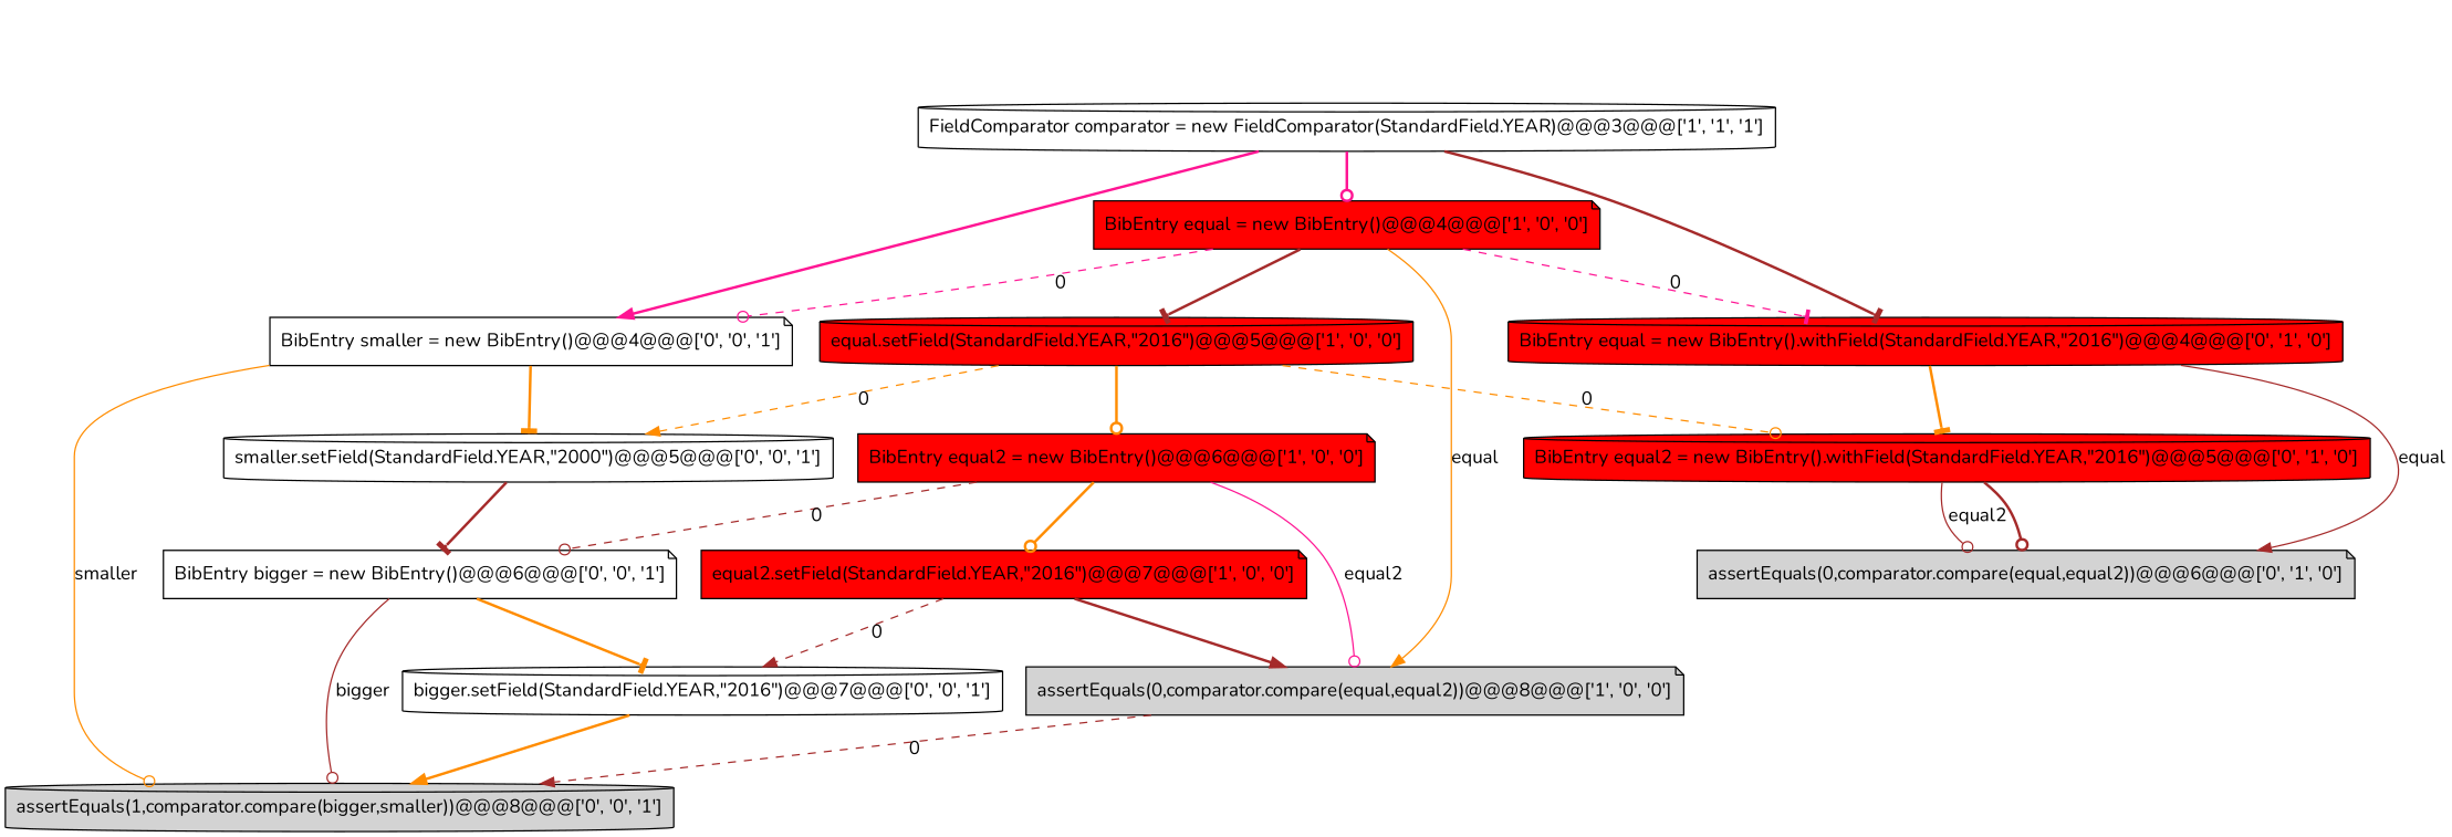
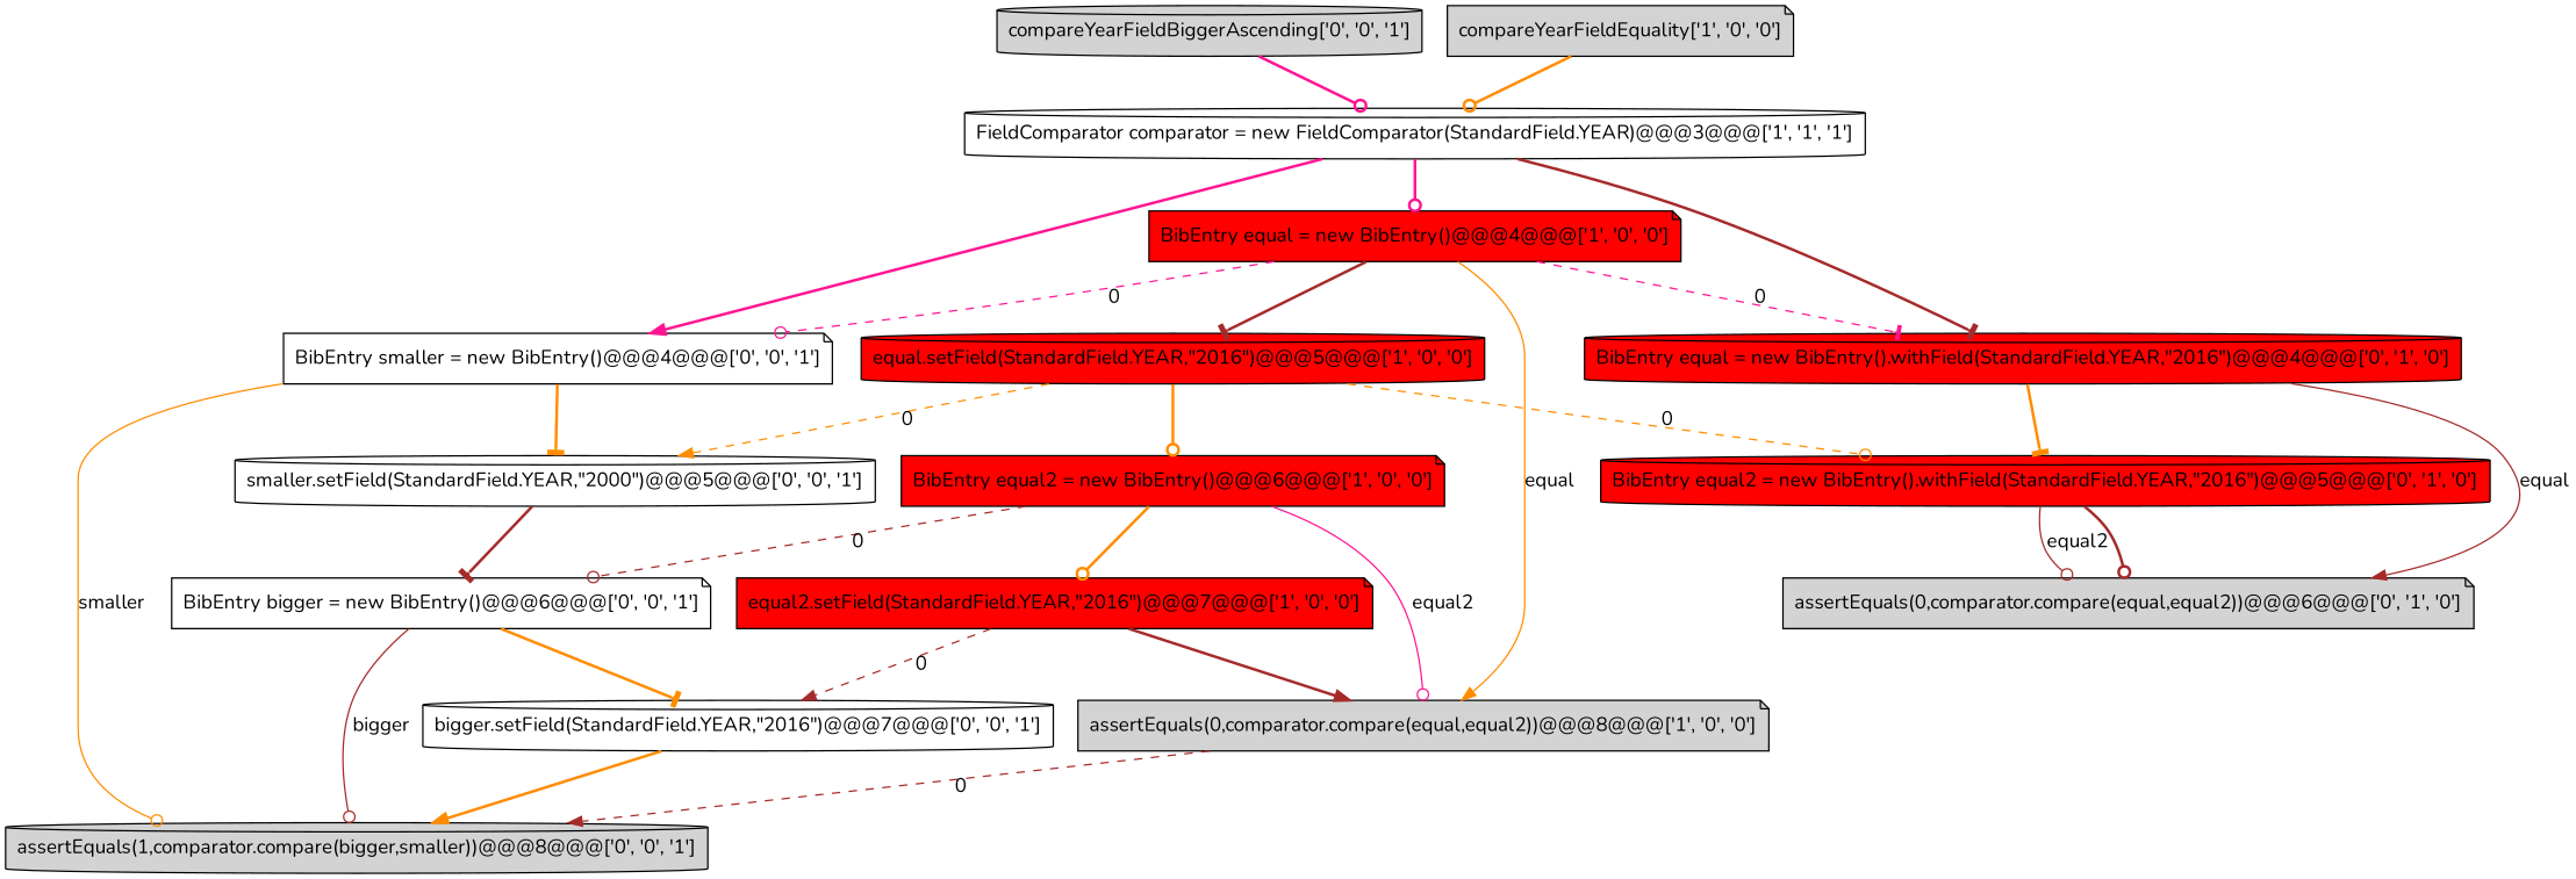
  digraph {
    fontname=Nunito
    node [fillcolor=red fontname=Nunito shape=note style=filled]
    edge [arrowhead=odot color=darkorange fontname=Nunito style=bold]
    n1 [fillcolor=white label="BibEntry smaller = new BibEntry()@@@4@@@['0', '0', '1']"]
    n2 [fillcolor=lightgray label="assertEquals(1,comparator.compare(bigger,smaller))@@@8@@@['0', '0', '1']" shape=cylinder]
    n3 [fillcolor=white label="smaller.setField(StandardField.YEAR,\"2000\")@@@5@@@['0', '0', '1']" shape=cylinder]
    n4 [fillcolor=white label="BibEntry bigger = new BibEntry()@@@6@@@['0', '0', '1']"]
    n5 [fillcolor=white label="bigger.setField(StandardField.YEAR,\"2016\")@@@7@@@['0', '0', '1']" shape=cylinder]
    n6 [label="equal2.setField(StandardField.YEAR,\"2016\")@@@7@@@['1', '0', '0']"]
    n7 [fillcolor=lightgray label="assertEquals(0,comparator.compare(equal,equal2))@@@8@@@['1', '0', '0']"]
    n8 [label="equal.setField(StandardField.YEAR,\"2016\")@@@5@@@['1', '0', '0']" shape=cylinder]
    n9 [label="BibEntry equal2 = new BibEntry()@@@6@@@['1', '0', '0']"]
    n10 [label="BibEntry equal2 = new BibEntry().withField(StandardField.YEAR,\"2016\")@@@5@@@['0', '1', '0']" shape=cylinder]
    n11 [fillcolor=lightgray label="assertEquals(0,comparator.compare(equal,equal2))@@@6@@@['0', '1', '0']"]
    n12 [fillcolor=white label="FieldComparator comparator = new FieldComparator(StandardField.YEAR)@@@3@@@['1', '1', '1']" shape=cylinder]
    n13 [label="BibEntry equal = new BibEntry().withField(StandardField.YEAR,\"2016\")@@@4@@@['0', '1', '0']" shape=cylinder]
    n14 [label="BibEntry equal = new BibEntry()@@@4@@@['1', '0', '0']"]
+   n15 [fillcolor=lightgray label="compareYearFieldBiggerAscending['0', '0', '1']" shape=cylinder]
+   n16 [fillcolor=lightgray label="compareYearFieldEquality['1', '0', '0']"]
    n1 -> n2 [label=smaller style=solid]
    n1 -> n3 [arrowhead=tee]
    n3 -> n4 [arrowhead=tee color=brown]
    n4 -> n2 [color=brown label=bigger style=solid]
    n4 -> n5 [arrowhead=tee]
    n5 -> n2 [arrowhead=normal]
    n6 -> n5 [arrowhead=normal color=brown label=0 style=dashed]
    n6 -> n7 [arrowhead=normal color=brown]
    n7 -> n2 [arrowhead=normal color=brown label=0 style=dashed]
    n8 -> n3 [arrowhead=normal label=0 style=dashed]
    n8 -> n9
    n8 -> n10 [label=0 style=dashed]
    n9 -> n4 [color=brown label=0 style=dashed]
    n9 -> n6
    n9 -> n7 [color=deeppink label=equal2 style=solid]
    n10 -> n11 [color=brown label=equal2 style=solid]
    n10 -> n11 [color=brown]
    n12 -> n1 [arrowhead=normal color=deeppink]
    n12 -> n13 [arrowhead=tee color=brown]
    n12 -> n14 [color=deeppink]
    n13 -> n10 [arrowhead=tee]
    n13 -> n11 [arrowhead=normal color=brown label=equal style=solid]
    n14 -> n1 [color=deeppink label=0 style=dashed]
    n14 -> n7 [arrowhead=normal label=equal style=solid]
    n14 -> n8 [arrowhead=tee color=brown]
    n14 -> n13 [arrowhead=tee color=deeppink label=0 style=dashed]
+   n15 -> n12 [color=deeppink]
+   n16 -> n12
  }
